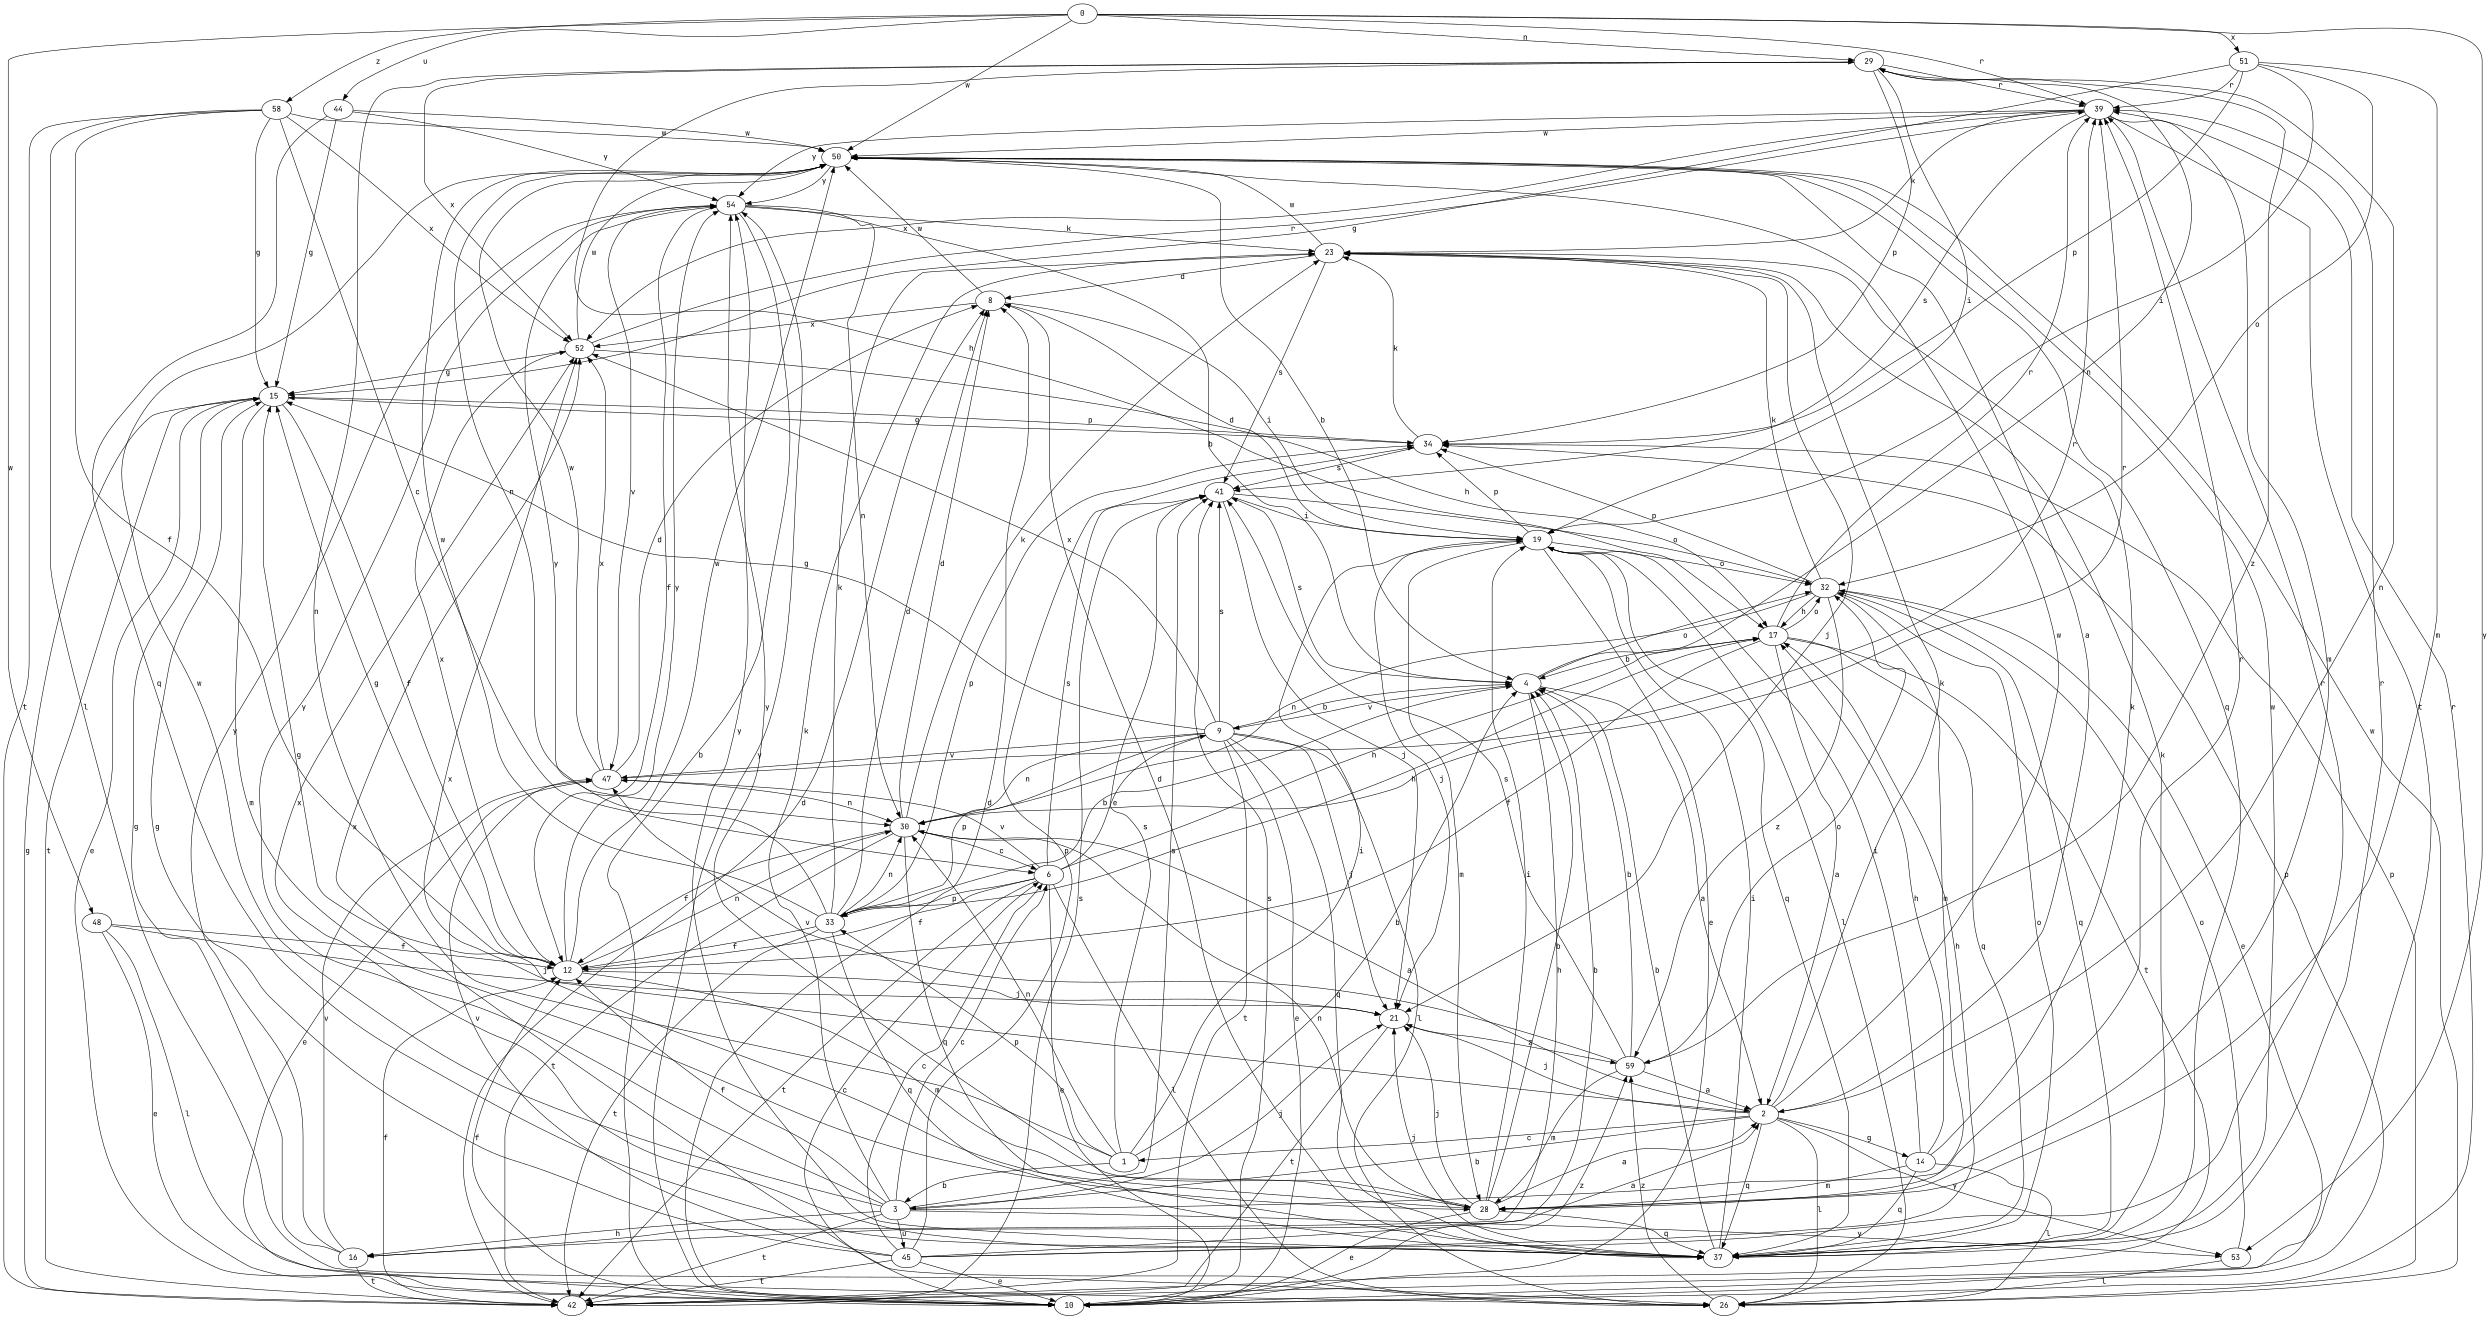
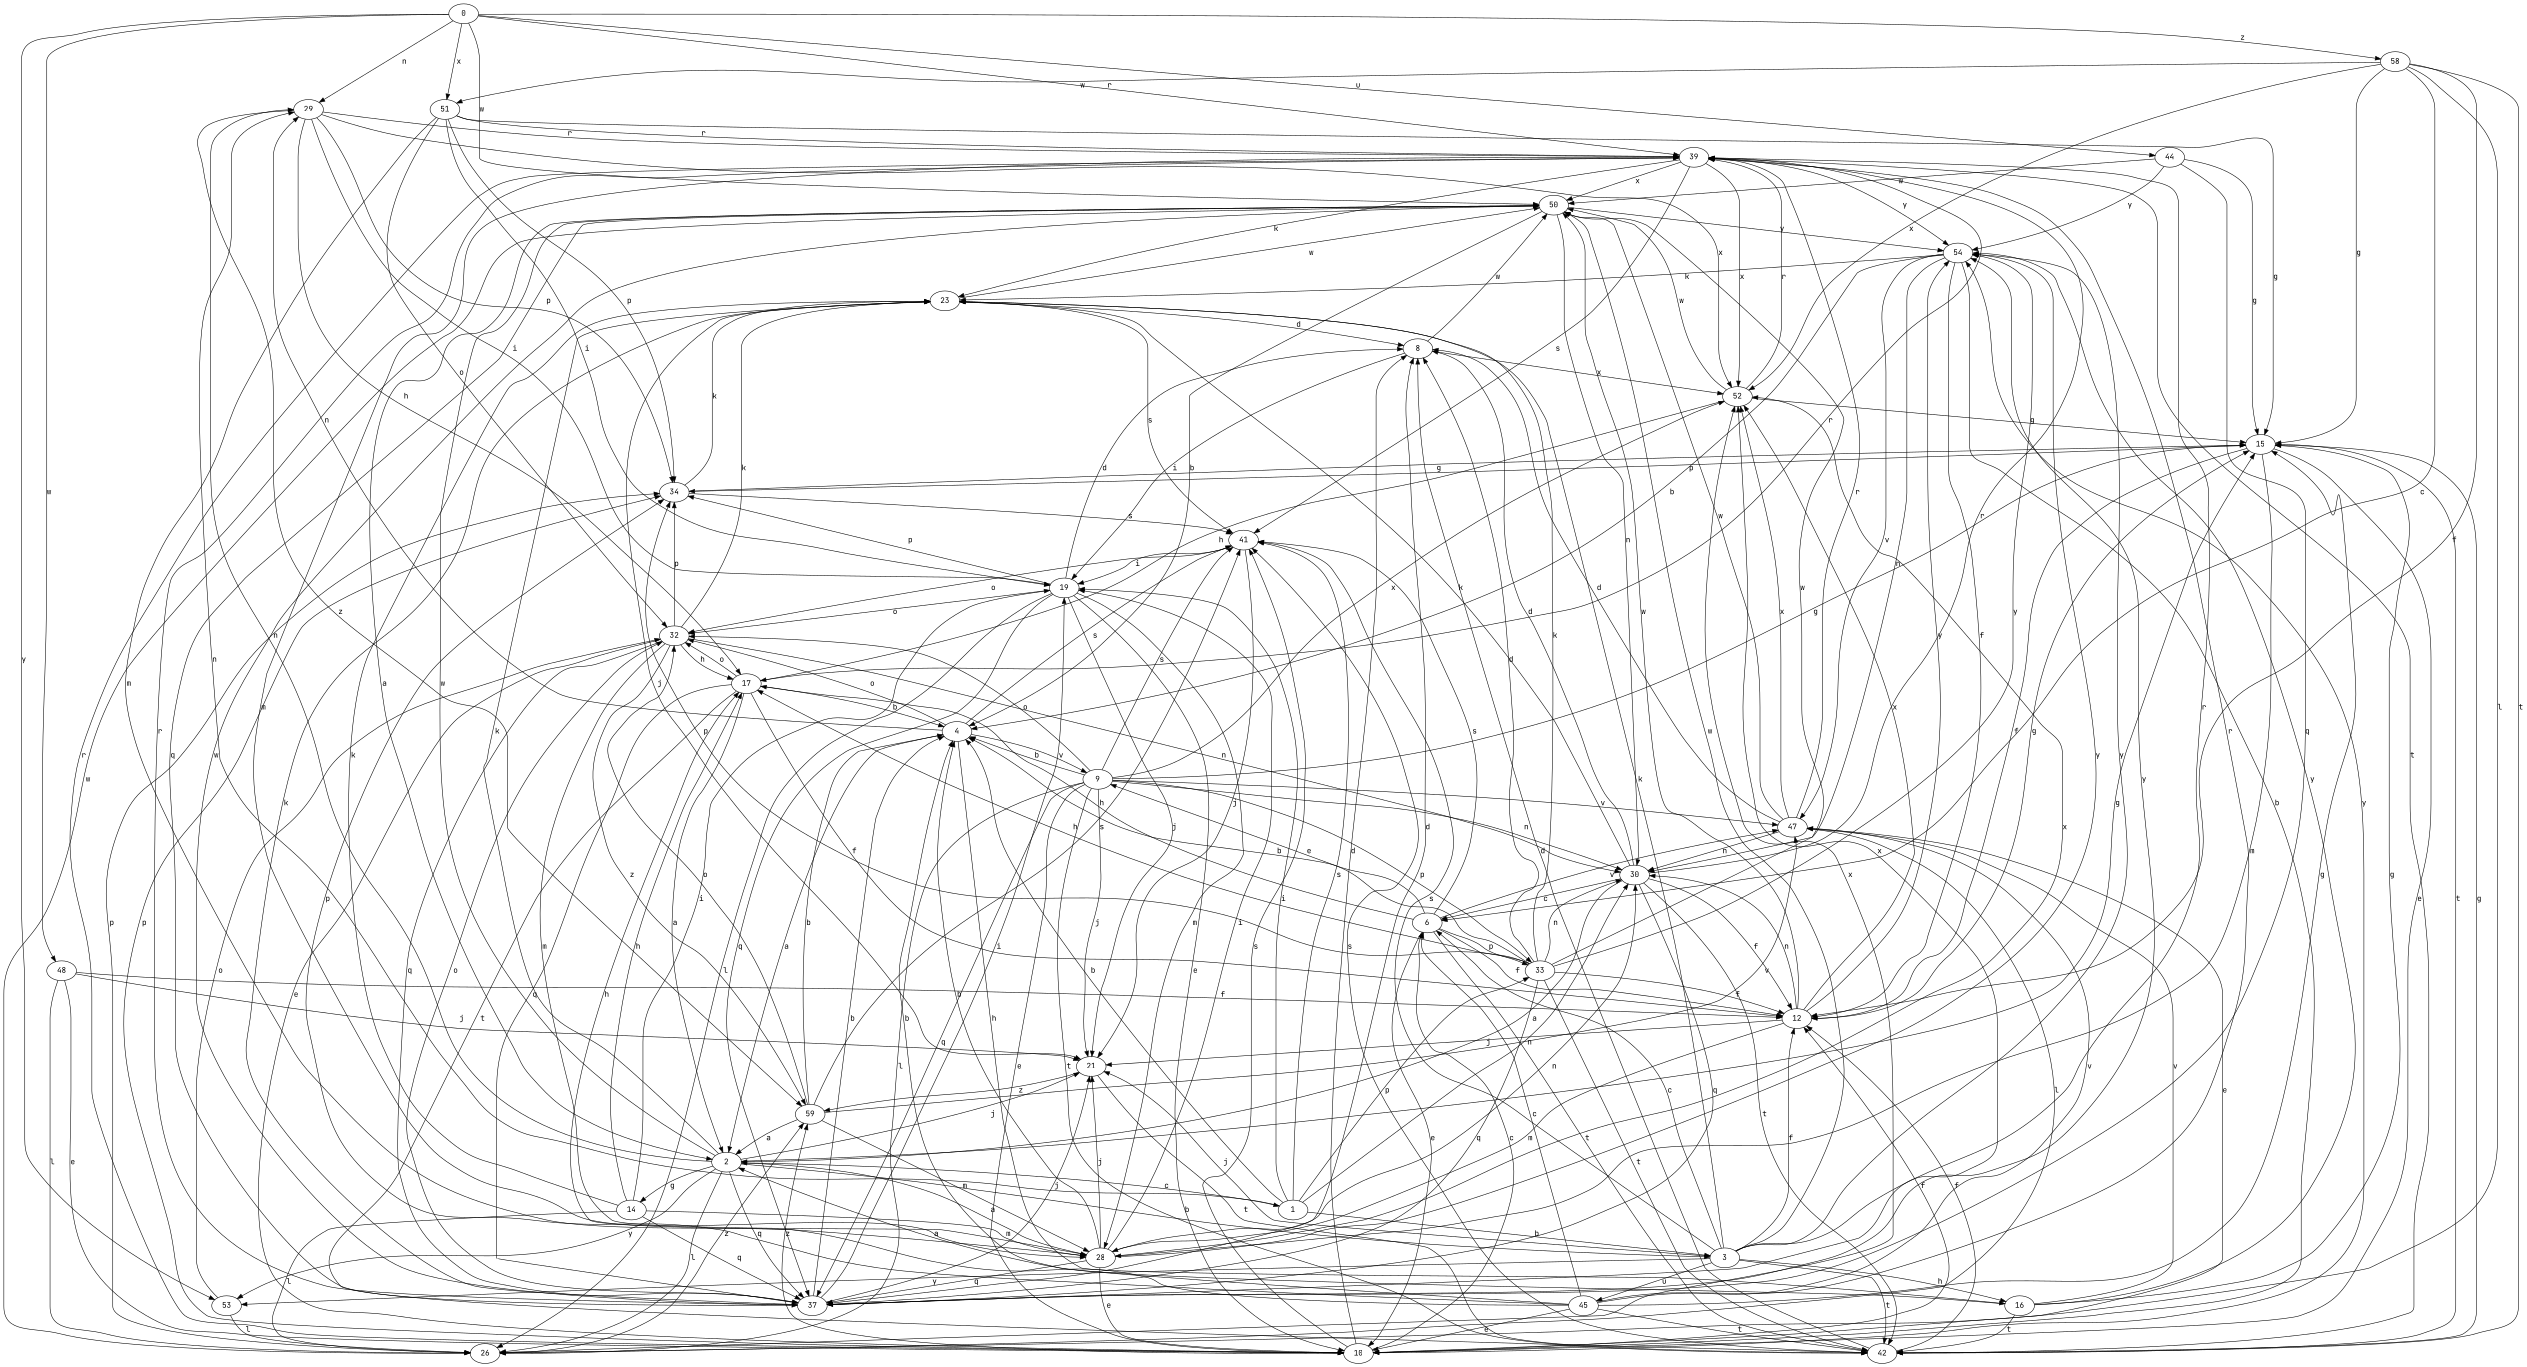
  strict digraph {
    fontname="JetBrains Mono"
    node [fontname="JetBrains Mono"]
    edge [fontname="JetBrains Mono"]
    0
    29
    39
    44
    48
    50
    51
    53
    58
    19
    17
    52
    34
    59
    23
    41
    42
    54
    28
    15
    37
    21
    26
    12
    10
    2
    4
    30
    32
    6
    3
    n32 [label=1]
    14
    16
    45
    33
    8
    9
    47
    0 -> 29 [label=n]
    0 -> 39 [label=r]
    0 -> 44 [label=u]
    0 -> 48 [label=w]
    0 -> 50 [label=w]
    0 -> 51 [label=x]
    0 -> 53 [label=y]
    0 -> 58 [label=z]
    29 -> 39 [label=r]
    29 -> 19 [label=i]
    29 -> 17 [label=h]
    29 -> 52 [label=x]
    29 -> 34 [label=p]
    29 -> 59 [label=z]
-   39 -> 50 [label=w]
+   39 -> 50 [label=x]
    39 -> 52 [label=x]
    39 -> 23 [label=k]
    39 -> 41 [label=s]
    39 -> 42 [label=t]
    39 -> 54 [label=y]
    39 -> 28 [label=m]
    44 -> 50 [label=w]
    44 -> 54 [label=y]
    44 -> 15 [label=g]
    44 -> 37 [label=q]
    48 -> 21 [label=j]
    48 -> 26 [label=l]
    48 -> 12 [label=f]
    48 -> 10 [label=e]
    50 -> 54 [label=y]
    50 -> 37 [label=q]
    50 -> 2 [label=a]
    50 -> 4 [label=b]
    50 -> 30 [label=n]
    51 -> 39 [label=r]
    51 -> 19 [label=i]
    51 -> 34 [label=p]
    51 -> 28 [label=m]
    51 -> 15 [label=g]
    51 -> 32 [label=o]
    53 -> 26 [label=l]
    53 -> 32 [label=o]
-   58 -> 50 [label=w]
+   58 -> 51 [label=w]
    58 -> 52 [label=x]
    58 -> 42 [label=t]
    58 -> 15 [label=g]
    58 -> 26 [label=l]
    58 -> 12 [label=f]
    58 -> 6 [label=c]
    19 -> 34 [label=p]
    19 -> 28 [label=m]
    19 -> 37 [label=q]
    19 -> 21 [label=j]
    19 -> 26 [label=l]
    19 -> 10 [label=e]
    19 -> 32 [label=o]
    19 -> 8 [label=d]
    17 -> 39 [label=r]
    17 -> 42 [label=t]
    17 -> 37 [label=q]
    17 -> 12 [label=f]
    17 -> 2 [label=a]
    17 -> 4 [label=b]
    17 -> 32 [label=o]
    52 -> 39 [label=r]
    52 -> 50 [label=w]
    52 -> 17 [label=h]
    52 -> 15 [label=g]
    34 -> 23 [label=k]
    34 -> 41 [label=s]
    34 -> 15 [label=g]
    59 -> 41 [label=s]
    59 -> 28 [label=m]
    59 -> 2 [label=a]
    59 -> 4 [label=b]
    59 -> 32 [label=o]
    59 -> 47 [label=v]
    23 -> 50 [label=w]
    23 -> 41 [label=s]
    23 -> 21 [label=j]
    23 -> 8 [label=d]
    41 -> 19 [label=i]
    41 -> 21 [label=j]
    41 -> 32 [label=o]
    42 -> 41 [label=s]
    42 -> 15 [label=g]
    42 -> 12 [label=f]
    42 -> 8 [label=d]
    54 -> 23 [label=k]
    54 -> 12 [label=f]
    54 -> 10 [label=b]
    54 -> 4 [label=b]
    54 -> 30 [label=n]
    54 -> 47 [label=v]
    28 -> 19 [label=i]
    28 -> 52 [label=x]
    28 -> 54 [label=y]
    28 -> 37 [label=q]
    28 -> 21 [label=j]
    28 -> 10 [label=e]
    28 -> 2 [label=a]
    28 -> 4 [label=b]
    28 -> 30 [label=n]
    15 -> 34 [label=p]
    15 -> 42 [label=t]
    15 -> 28 [label=m]
    15 -> 12 [label=f]
    15 -> 10 [label=e]
    37 -> 39 [label=r]
    37 -> 50 [label=w]
    37 -> 19 [label=i]
    37 -> 52 [label=x]
    37 -> 23 [label=k]
    37 -> 54 [label=y]
    37 -> 21 [label=j]
    37 -> 4 [label=b]
    37 -> 32 [label=o]
    37 -> 8 [label=d]
    21 -> 59 [label=z]
    21 -> 42 [label=t]
    26 -> 50 [label=w]
    26 -> 52 [label=x]
    26 -> 34 [label=p]
    26 -> 59 [label=z]
    12 -> 50 [label=w]
    12 -> 52 [label=x]
    12 -> 54 [label=y]
    12 -> 28 [label=m]
    12 -> 15 [label=g]
    12 -> 21 [label=j]
    12 -> 30 [label=n]
    10 -> 39 [label=r]
    10 -> 34 [label=p]
    10 -> 59 [label=z]
    10 -> 41 [label=s]
    10 -> 54 [label=y]
    10 -> 12 [label=f]
    10 -> 6 [label=c]
    10 -> 8 [label=d]
    2 -> 29 [label=n]
    2 -> 50 [label=w]
    2 -> 53 [label=y]
    2 -> 23 [label=k]
    2 -> 15 [label=g]
    2 -> 37 [label=q]
    2 -> 21 [label=j]
    2 -> 26 [label=l]
    2 -> 3 [label=b]
    2 -> n32 [label=c]
    2 -> 14 [label=g]
    4 -> 29 [label=n]
    4 -> 41 [label=s]
    4 -> 2 [label=a]
    4 -> 32 [label=o]
    4 -> 16 [label=h]
    4 -> 9 [label=v]
    30 -> 39 [label=r]
    30 -> 23 [label=k]
    30 -> 42 [label=t]
    30 -> 37 [label=q]
    30 -> 12 [label=f]
    30 -> 2 [label=a]
    30 -> 6 [label=c]
    30 -> 8 [label=d]
    32 -> 17 [label=h]
    32 -> 34 [label=p]
    32 -> 59 [label=z]
    32 -> 23 [label=k]
    32 -> 28 [label=m]
    32 -> 37 [label=q]
    32 -> 10 [label=e]
    32 -> 30 [label=n]
    6 -> 17 [label=h]
    6 -> 41 [label=s]
    6 -> 42 [label=t]
-   6 -> 26 [label=l]
+   47 -> 26 [label=l]
    6 -> 12 [label=f]
    6 -> 10 [label=e]
    6 -> 33 [label=p]
    6 -> 9 [label=e]
    6 -> 47 [label=v]
    3 -> 39 [label=r]
    3 -> 50 [label=w]
    3 -> 53 [label=y]
    3 -> 23 [label=k]
    3 -> 41 [label=s]
    3 -> 42 [label=t]
    3 -> 54 [label=y]
    3 -> 21 [label=j]
    3 -> 12 [label=f]
    3 -> 6 [label=c]
    3 -> 16 [label=h]
    3 -> 45 [label=u]
    n32 -> 29 [label=n]
    n32 -> 19 [label=i]
    n32 -> 41 [label=s]
    n32 -> 4 [label=b]
    n32 -> 30 [label=n]
    n32 -> 3 [label=b]
    n32 -> 33 [label=p]
    14 -> 19 [label=i]
    14 -> 17 [label=h]
    14 -> 23 [label=k]
    14 -> 28 [label=m]
    14 -> 37 [label=q]
    14 -> 26 [label=l]
    16 -> 42 [label=t]
    16 -> 54 [label=y]
    16 -> 15 [label=g]
    16 -> 2 [label=a]
    16 -> 47 [label=v]
    45 -> 39 [label=r]
    45 -> 17 [label=h]
    45 -> 34 [label=p]
    45 -> 42 [label=t]
    45 -> 15 [label=g]
    45 -> 10 [label=e]
    45 -> 4 [label=b]
    45 -> 6 [label=c]
    45 -> 47 [label=v]
    33 -> 50 [label=w]
    33 -> 17 [label=h]
    33 -> 34 [label=p]
    33 -> 23 [label=k]
    33 -> 42 [label=t]
    33 -> 54 [label=y]
    33 -> 37 [label=q]
    33 -> 12 [label=f]
    33 -> 4 [label=b]
    33 -> 30 [label=n]
    33 -> 8 [label=d]
    8 -> 50 [label=w]
    8 -> 19 [label=i]
    8 -> 52 [label=x]
    9 -> 52 [label=x]
    9 -> 41 [label=s]
    9 -> 42 [label=t]
    9 -> 15 [label=g]
    9 -> 37 [label=q]
    9 -> 21 [label=j]
    9 -> 26 [label=l]
    9 -> 10 [label=e]
    9 -> 4 [label=b]
    9 -> 30 [label=n]
+   9 -> 32 [label=o]
    9 -> 33 [label=p]
    9 -> 47 [label=v]
    47 -> 39 [label=r]
    47 -> 50 [label=w]
    47 -> 52 [label=x]
    47 -> 10 [label=e]
    47 -> 30 [label=n]
    47 -> 8 [label=d]
  }
